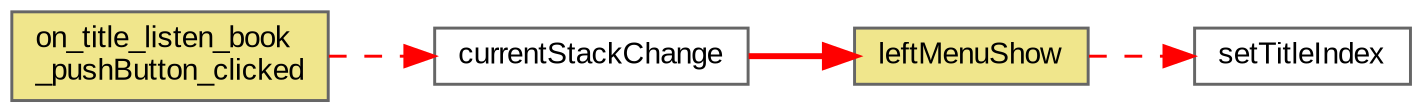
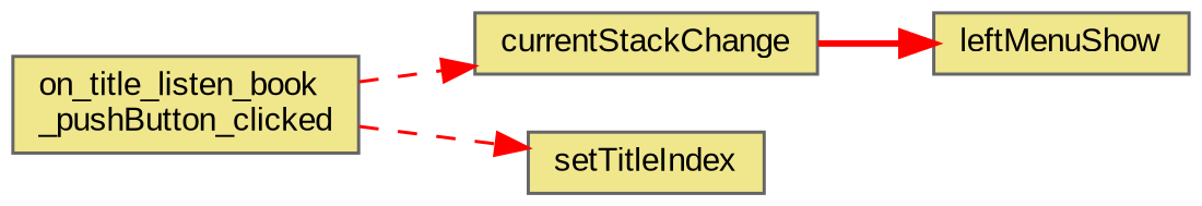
  digraph {
    fontname="Liberation Sans"
    rankdir=LR
    node [color=grey40 fillcolor=khaki fontname="Liberation Sans" fontsize=10 shape=box style=filled]
    edge [color=red fontname="Liberation Sans" fontsize=10 labelfontname=Helvetica labelfontsize=10 style=dashed]
    n1 [color=gray40 fontcolor=black height=0.2 label="on_title_listen_book\l_pushButton_clicked" width=0.4]
-   n2 [fillcolor=white height=0.2 label=currentStackChange width=0.4]
-   n3 [fillcolor=white height=0.2 label=setTitleIndex width=0.4]
+   n2 [height=0.2 label=currentStackChange width=0.4]
+   n3 [height=0.2 label=setTitleIndex width=0.4]
    n4 [height=0.2 label=leftMenuShow width=0.4]
    n1 -> n2
-   n4 -> n3
+   n1 -> n3
    n2 -> n4 [style=bold]
  }
